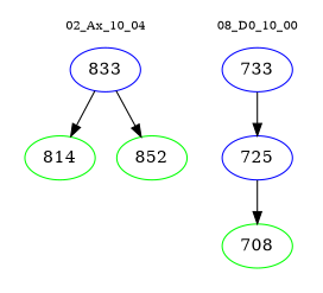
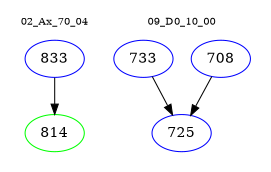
  digraph {
    node [color=blue]
    edge [color=black]
    n1 [label=833]
    n2 [color=green label=814]
-   n3 [color=green label=852]
    n4 [label=725]
-   n5 [color=green label=708]
+   n5 [label=708]
    n6 [label=733]
    subgraph cluster_1 {
      color=white
      fontsize=10
-     label="02_Ax_10_04"
+     label="02_Ax_70_04"
      n1
      n2
-     n3
    }
    subgraph cluster_2 {
      color=white
      fontsize=10
-     label="08_D0_10_00"
+     label="09_D0_10_00"
      n4
      n5
      n6
    }
    n1 -> n2
-   n1 -> n3
-   n4 -> n5
+   n5 -> n4
    n6 -> n4
  }
